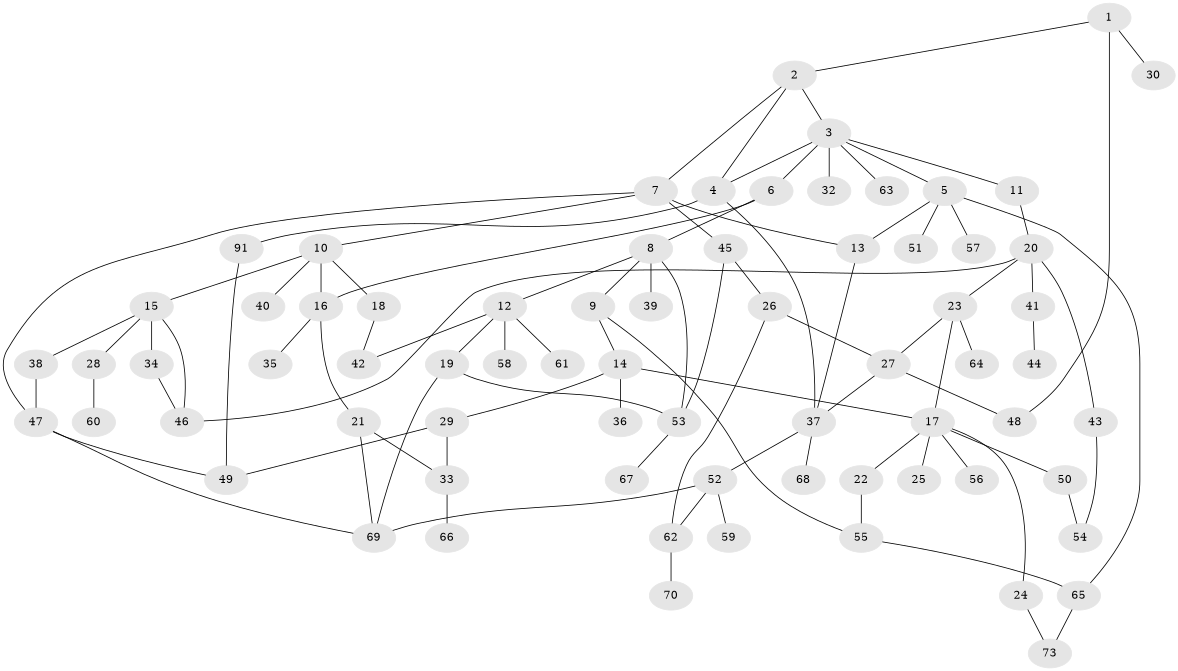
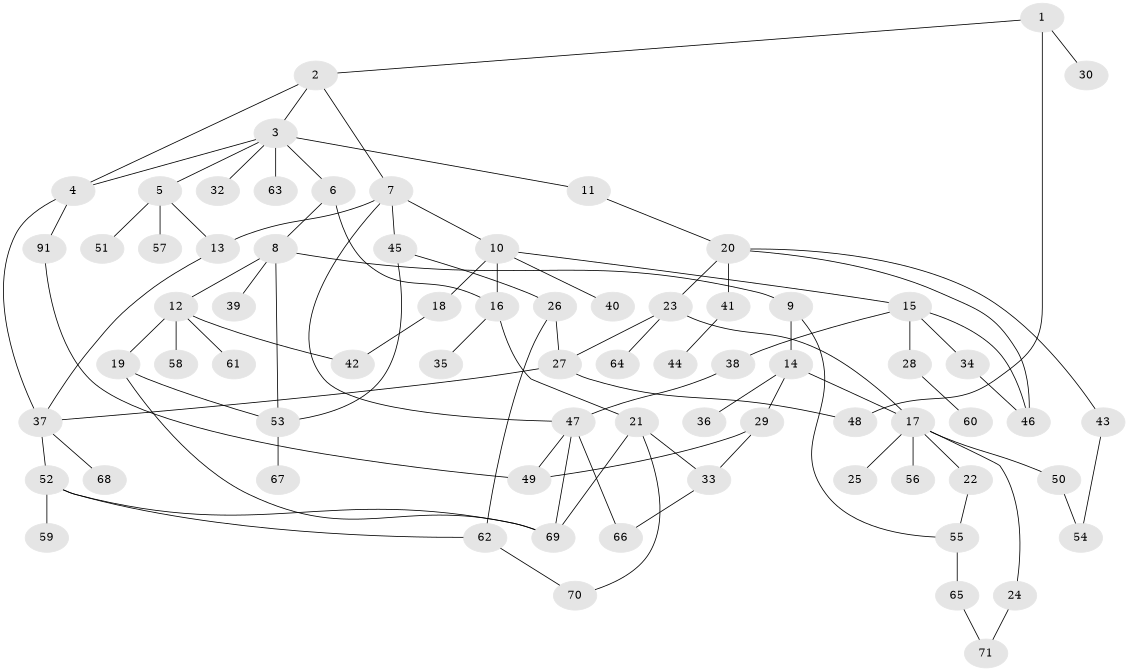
  graph {
    node [color=gray90 style=filled]
    1
    2
    30
    48
    3
    4
    7
    5
    6
    11
    32
    63
    n13 [label=91]
    37
    13
    10
    45
    47
    51
    57
    65
    8
    16
    20
    49
    52
    68
-   71 [label=73]
+   71
    9
    12
    39
    53
    21
    35
    15
    18
    40
    26
    69
    66
    14
    55
    19
    42
    58
    61
    67
    17
    29
    36
    28
    34
    38
    46
    27
    62
    23
    41
    43
    22
    24
    25
    50
    56
    33
    60
    70
    54
    64
    44
    59
    1 -- 2
    1 -- 30
    1 -- 48
    2 -- 3
    2 -- 4
    2 -- 7
    3 -- 4
    3 -- 5
    3 -- 6
    3 -- 11
    3 -- 32
    3 -- 63
    4 -- n13
    4 -- 37
    7 -- 13
    7 -- 10
    7 -- 45
    7 -- 47
    5 -- 13
    5 -- 51
    5 -- 57
-   5 -- 65
    6 -- 8
    6 -- 16
    11 -- 20
    n13 -- 49
    37 -- 52
    37 -- 68
    13 -- 37
    10 -- 16
    10 -- 15
    10 -- 18
    10 -- 40
    45 -- 53
    45 -- 26
    47 -- 49
    47 -- 69
+   47 -- 66
    65 -- 71
    8 -- 9
    8 -- 12
    8 -- 39
    8 -- 53
    16 -- 21
    16 -- 35
    20 -- 46
    20 -- 23
    20 -- 41
    20 -- 43
    52 -- 69
    52 -- 62
    52 -- 59
    9 -- 14
    9 -- 55
    12 -- 19
    12 -- 42
    12 -- 58
    12 -- 61
    53 -- 67
    21 -- 69
    21 -- 33
+   21 -- 70
    15 -- 28
    15 -- 34
    15 -- 38
    15 -- 46
    18 -- 42
    26 -- 27
    26 -- 62
    14 -- 17
    14 -- 29
    14 -- 36
    55 -- 65
    19 -- 53
    19 -- 69
    17 -- 22
    17 -- 24
    17 -- 25
    17 -- 50
    17 -- 56
    29 -- 49
    29 -- 33
    28 -- 60
    34 -- 46
    38 -- 47
    27 -- 48
    27 -- 37
    62 -- 70
    23 -- 17
    23 -- 27
    23 -- 64
    41 -- 44
    43 -- 54
    22 -- 55
    24 -- 71
    50 -- 54
    33 -- 66
  }
